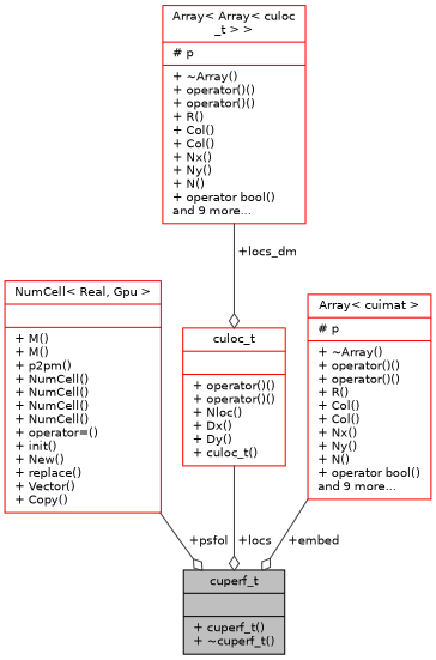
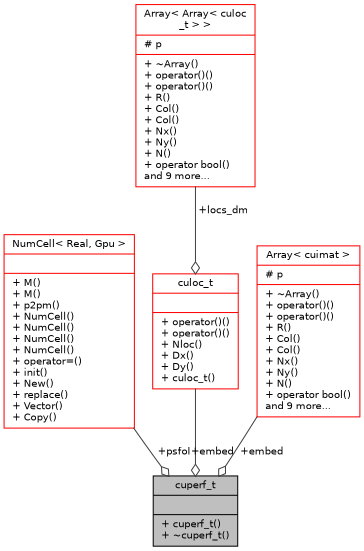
  digraph {
    node [color=red fontname=Helvetica fontsize=10 shape=record]
    edge [arrowhead=odiamond color=grey25 fontname=Helvetica fontsize=10 labelfontname=Helvetica labelfontsize=10 style=solid]
    n1 [color=black fillcolor=grey75 fontcolor=black height=0.2 label="{cuperf_t\n||+ cuperf_t()\l+ ~cuperf_t()\l}" style=filled width=0.4]
    n2 [height=0.2 label="{NumCell\< Real, Gpu \>\n||+ M()\l+ M()\l+ p2pm()\l+ NumCell()\l+ NumCell()\l+ NumCell()\l+ NumCell()\l+ operator=()\l+ init()\l+ New()\l+ replace()\l+ Vector()\l+ Copy()\l}" width=0.4]
    n3 [height=0.2 label="{culoc_t\n||+ operator()()\l+ operator()()\l+ Nloc()\l+ Dx()\l+ Dy()\l+ culoc_t()\l}" width=0.4]
    n4 [height=0.2 label="{Array\< Array\< culoc\l_t \> \>\n|# p\l|+ ~Array()\l+ operator()()\l+ operator()()\l+ R()\l+ Col()\l+ Col()\l+ Nx()\l+ Ny()\l+ N()\l+ operator bool()\land 9 more...\l}" width=0.4]
    n5 [height=0.2 label="{Array\< cuimat \>\n|# p\l|+ ~Array()\l+ operator()()\l+ operator()()\l+ R()\l+ Col()\l+ Col()\l+ Nx()\l+ Ny()\l+ N()\l+ operator bool()\land 9 more...\l}" width=0.4]
    n2 -> n1 [label=" +psfol"]
-   n3 -> n1 [label=" +locs"]
+   n3 -> n1 [label=" +embed"]
    n4 -> n3 [label=" +locs_dm"]
    n5 -> n1 [label=" +embed"]
  }
